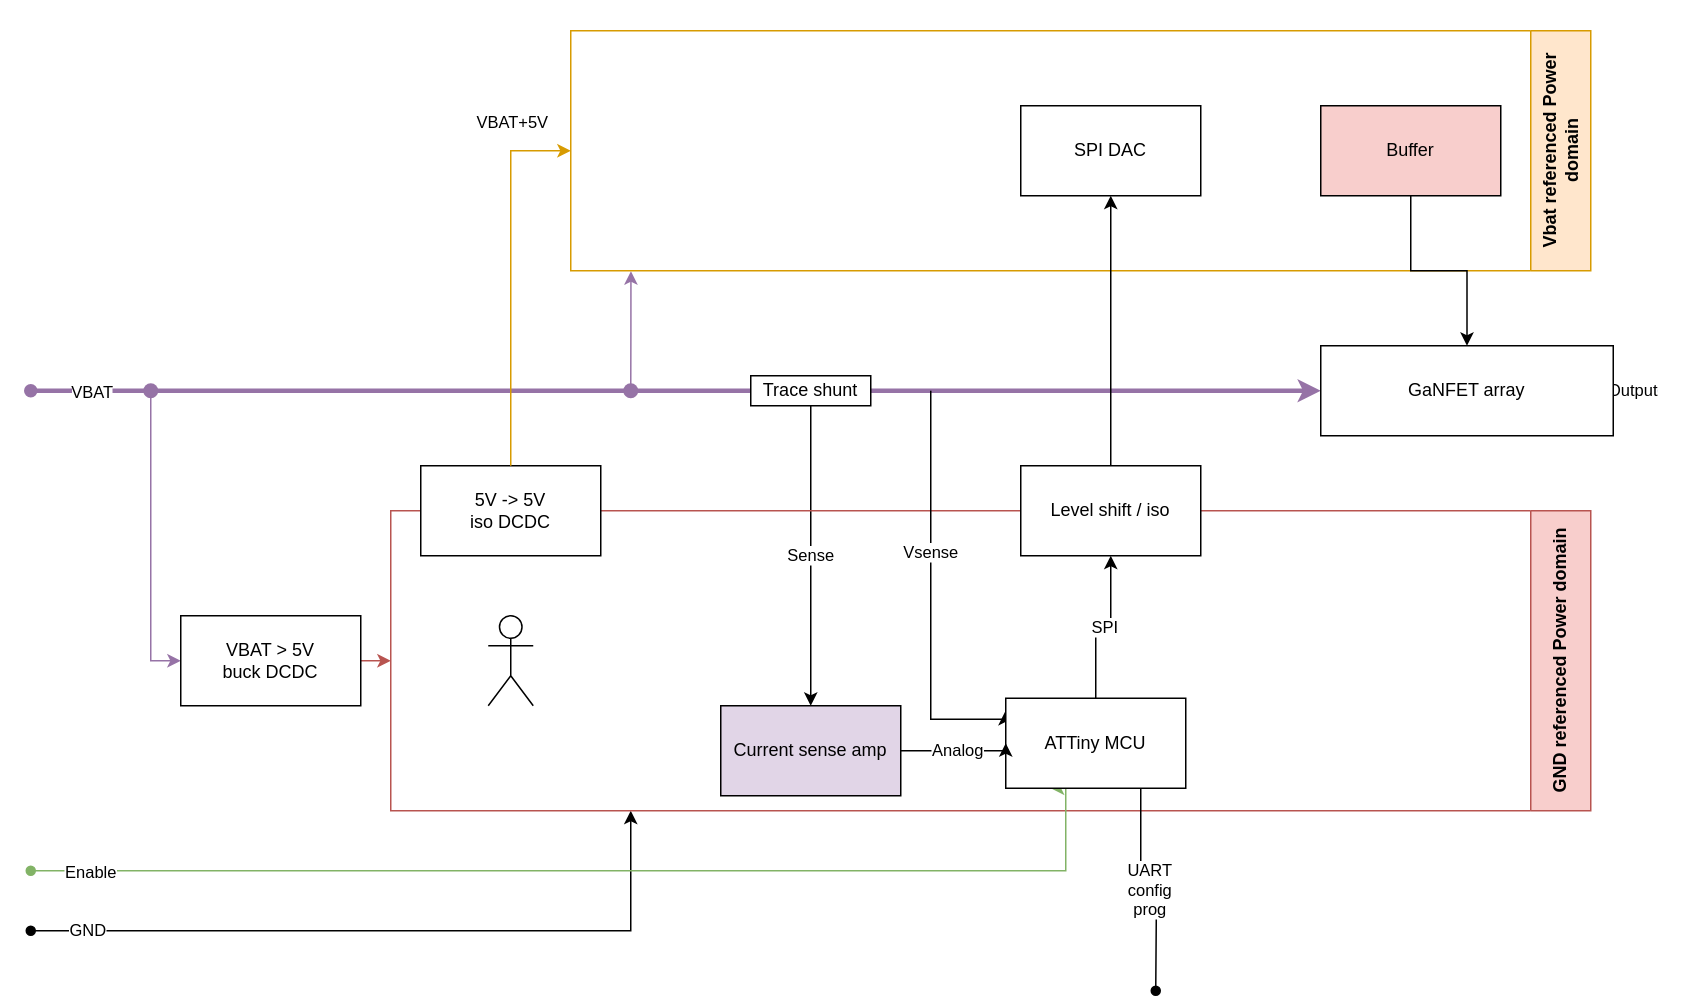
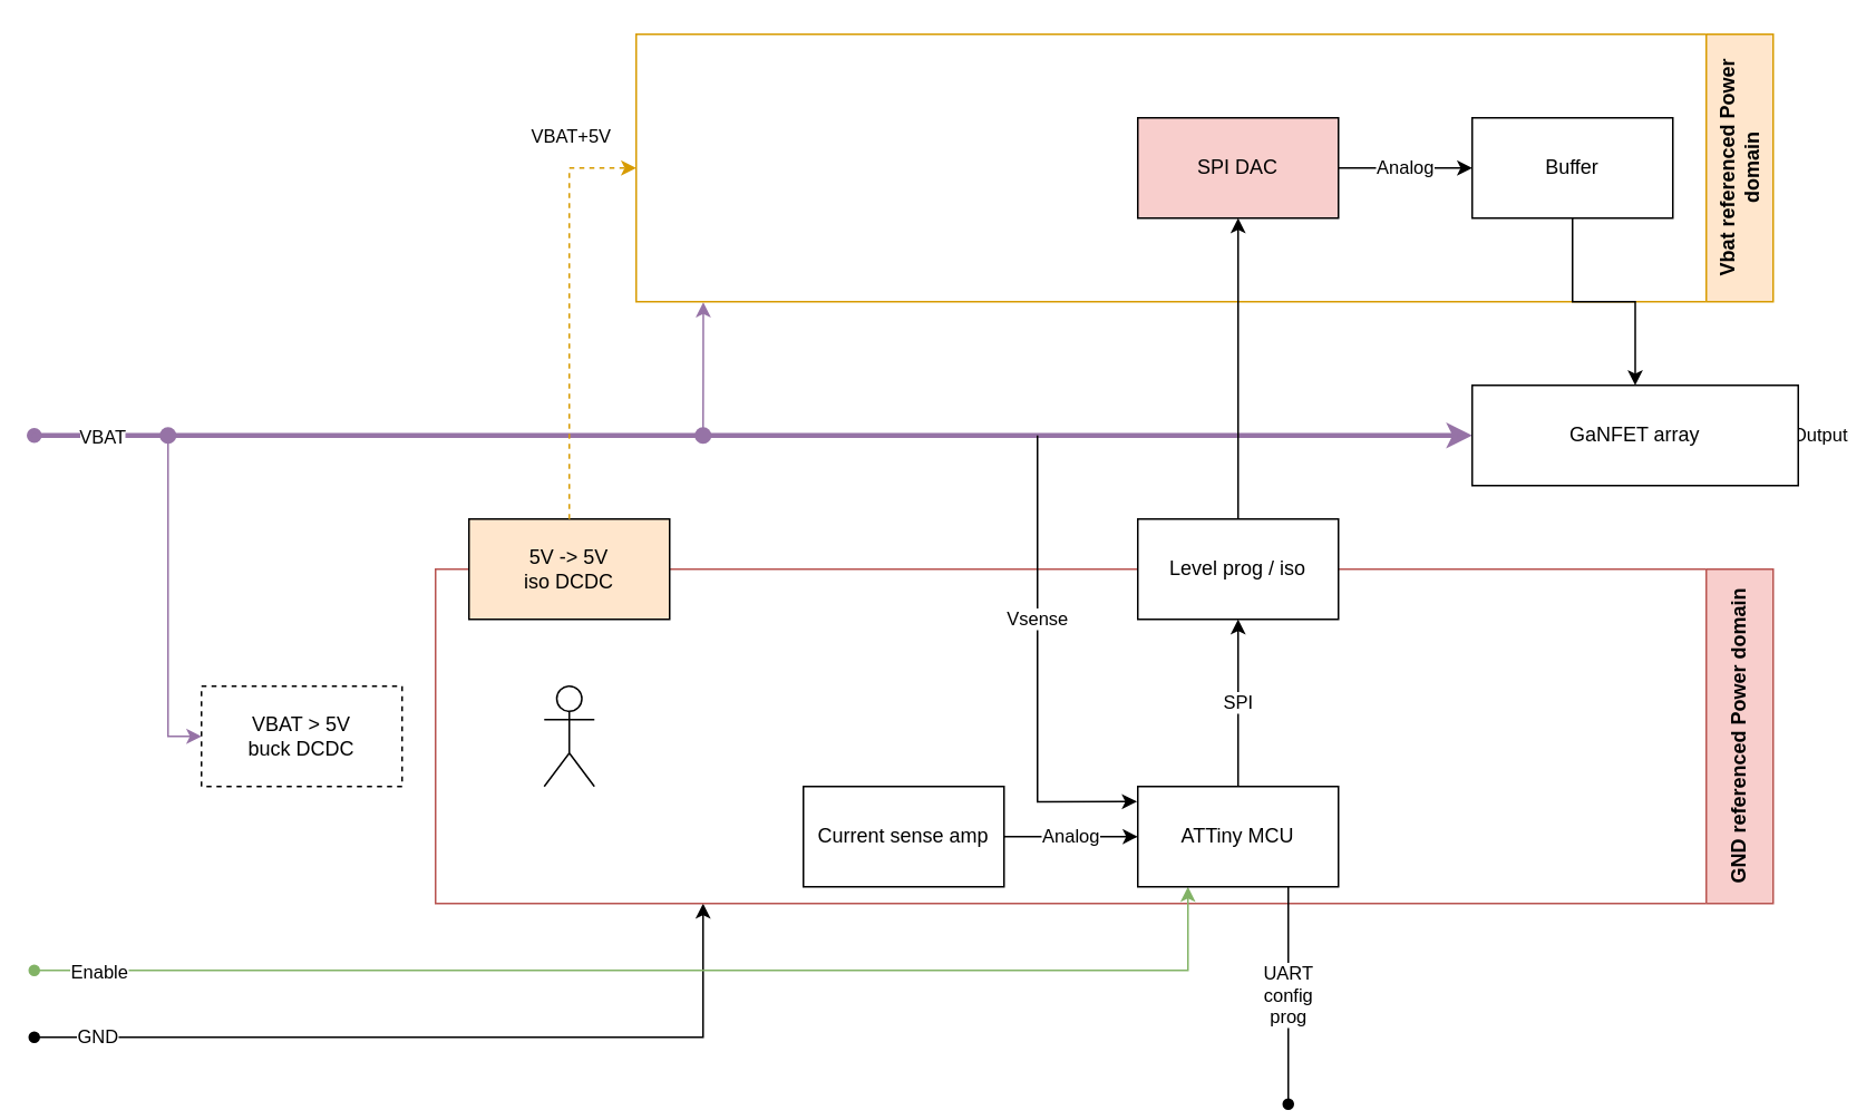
  <mxCell id="0" />
  <mxCell id="1" parent="0" />
- <mxCell id="2" value="Sense" style="edgeStyle=orthogonalEdgeStyle;rounded=0;orthogonalLoop=1;jettySize=auto;html=1;exitX=0.5;exitY=0;exitDx=0;exitDy=0;startArrow=classic;startFill=1;endArrow=none;endFill=0;entryX=0.5;entryY=1;entryDx=0;entryDy=0;" parent="1" source="18" target="29" edge="1"><mxGeometry relative="1" as="geometry"><mxPoint x="540" y="260" as="targetPoint" /></mxGeometry></mxCell>
  <mxCell id="3" style="edgeStyle=orthogonalEdgeStyle;rounded=0;orthogonalLoop=1;jettySize=auto;html=1;exitX=0;exitY=0.5;exitDx=0;exitDy=0;endArrow=oval;endFill=1;strokeWidth=3;fillColor=#e1d5e7;strokeColor=#9673a6;startArrow=classic;startFill=1;" parent="1" source="31" edge="1"><mxGeometry relative="1" as="geometry"><mxPoint x="20" y="260" as="targetPoint" /></mxGeometry></mxCell>
  <mxCell id="4" value="VBAT" style="edgeLabel;html=1;align=center;verticalAlign=middle;resizable=0;points=[];" parent="3" vertex="1" connectable="0"><mxGeometry x="0.825" y="-4" relative="1" as="geometry"><mxPoint x="-35" y="4" as="offset" /></mxGeometry></mxCell>
- <mxCell id="5" style="edgeStyle=orthogonalEdgeStyle;rounded=0;orthogonalLoop=1;jettySize=auto;html=1;exitX=1;exitY=0.5;exitDx=0;exitDy=0;entryX=1;entryY=0.5;entryDx=0;entryDy=0;strokeWidth=1;fillColor=#f8cecc;strokeColor=#b85450;" parent="1" source="7" target="10" edge="1"><mxGeometry relative="1" as="geometry" /></mxCell>
  <mxCell id="6" style="edgeStyle=orthogonalEdgeStyle;rounded=0;orthogonalLoop=1;jettySize=auto;html=1;exitX=0;exitY=0.5;exitDx=0;exitDy=0;startArrow=classic;startFill=1;endArrow=none;endFill=0;fillColor=#e1d5e7;strokeColor=#9673a6;strokeWidth=1;" parent="1" source="7" target="26" edge="1"><mxGeometry relative="1" as="geometry"><mxPoint x="100" y="260" as="targetPoint" /></mxGeometry></mxCell>
- <mxCell id="7" value="VBAT &amp;gt; 5V&lt;br&gt;buck DCDC" style="rounded=0;whiteSpace=wrap;html=1;" parent="1" vertex="1"><mxGeometry x="120" y="410" width="120" height="60" as="geometry" /></mxCell>
+ <mxCell id="7" value="VBAT &amp;gt; 5V&lt;br&gt;buck DCDC" style="rounded=0;whiteSpace=wrap;html=1;dashed=1;" parent="1" vertex="1"><mxGeometry x="120" y="410" width="120" height="60" as="geometry" /></mxCell>
  <mxCell id="8" style="edgeStyle=orthogonalEdgeStyle;rounded=0;orthogonalLoop=1;jettySize=auto;html=1;endArrow=oval;endFill=1;startArrow=classic;startFill=1;" parent="1" edge="1"><mxGeometry relative="1" as="geometry"><mxPoint x="20" y="620" as="targetPoint" /><mxPoint x="420" y="540" as="sourcePoint" /><Array as="points"><mxPoint x="420" y="540" /><mxPoint x="420" y="620" /></Array></mxGeometry></mxCell>
  <mxCell id="9" value="GND" style="edgeLabel;html=1;align=center;verticalAlign=middle;resizable=0;points=[];" parent="8" vertex="1" connectable="0"><mxGeometry x="0.849" y="-1" relative="1" as="geometry"><mxPoint x="1" as="offset" /></mxGeometry></mxCell>
  <mxCell id="10" value="GND referenced Power domain" style="swimlane;horizontal=0;whiteSpace=wrap;html=1;direction=west;startSize=40;fillColor=#f8cecc;strokeColor=#b85450;" parent="1" vertex="1"><mxGeometry x="260" y="340" width="800" height="200" as="geometry" /></mxCell>
  <mxCell id="11" value="SPI" style="edgeStyle=orthogonalEdgeStyle;rounded=0;orthogonalLoop=1;jettySize=auto;html=1;exitX=0.5;exitY=0;exitDx=0;exitDy=0;entryX=0.5;entryY=1;entryDx=0;entryDy=0;" parent="10" source="16" target="19" edge="1"><mxGeometry relative="1" as="geometry" /></mxCell>
  <mxCell id="12" style="edgeStyle=orthogonalEdgeStyle;rounded=0;orthogonalLoop=1;jettySize=auto;html=1;exitX=0.25;exitY=1;exitDx=0;exitDy=0;endArrow=oval;endFill=1;fillColor=#d5e8d4;strokeColor=#82b366;startArrow=classic;startFill=1;" parent="10" source="16" edge="1"><mxGeometry relative="1" as="geometry"><mxPoint x="-240" y="240" as="targetPoint" /><Array as="points"><mxPoint x="450" y="240" /></Array></mxGeometry></mxCell>
  <mxCell id="13" value="Enable" style="edgeLabel;html=1;align=center;verticalAlign=middle;resizable=0;points=[];" parent="12" vertex="1" connectable="0"><mxGeometry x="0.897" y="-3" relative="1" as="geometry"><mxPoint y="3" as="offset" /></mxGeometry></mxCell>
  <mxCell id="14" value="UART&lt;br&gt;config&lt;br&gt;prog" style="edgeStyle=orthogonalEdgeStyle;rounded=0;orthogonalLoop=1;jettySize=auto;html=1;exitX=0.75;exitY=1;exitDx=0;exitDy=0;startArrow=none;startFill=0;endArrow=oval;endFill=1;" edge="1" parent="10" source="16"><mxGeometry relative="1" as="geometry"><mxPoint x="510" y="320" as="targetPoint" /></mxGeometry></mxCell>
  <mxCell id="15" value="Vsense" style="edgeStyle=orthogonalEdgeStyle;rounded=0;orthogonalLoop=1;jettySize=auto;html=1;exitX=-0.004;exitY=0.151;exitDx=0;exitDy=0;endArrow=none;endFill=0;startArrow=classic;startFill=1;exitPerimeter=0;" edge="1" parent="10" source="16"><mxGeometry x="0.21" relative="1" as="geometry"><mxPoint x="360" y="-80" as="targetPoint" /><Array as="points"><mxPoint x="360" y="139" /></Array><mxPoint as="offset" /></mxGeometry></mxCell>
- <mxCell id="16" value="ATTiny MCU" style="rounded=0;whiteSpace=wrap;html=1;" parent="10" vertex="1"><mxGeometry x="410" y="125" width="120" height="60" as="geometry" /></mxCell>
+ <mxCell id="16" value="ATTiny MCU" style="rounded=0;whiteSpace=wrap;html=1;" parent="10" vertex="1"><mxGeometry x="420" y="130" width="120" height="60" as="geometry" /></mxCell>
  <mxCell id="17" value="Analog" style="edgeStyle=orthogonalEdgeStyle;rounded=0;orthogonalLoop=1;jettySize=auto;html=1;exitX=1;exitY=0.5;exitDx=0;exitDy=0;entryX=0;entryY=0.5;entryDx=0;entryDy=0;" parent="10" source="18" target="16" edge="1"><mxGeometry relative="1" as="geometry"><mxPoint x="420" y="80" as="targetPoint" /><Array as="points"><mxPoint x="390" y="160" /><mxPoint x="390" y="160" /></Array></mxGeometry></mxCell>
- <mxCell id="18" value="Current sense amp" style="rounded=0;whiteSpace=wrap;html=1;fillColor=#e1d5e7;" parent="10" vertex="1"><mxGeometry x="220" y="130" width="120" height="60" as="geometry" /></mxCell>
- <mxCell id="19" value="Level shift / iso" style="rounded=0;whiteSpace=wrap;html=1;" parent="10" vertex="1"><mxGeometry x="420" y="-30" width="120" height="60" as="geometry" /></mxCell>
+ <mxCell id="18" value="Current sense amp" style="rounded=0;whiteSpace=wrap;html=1;" parent="10" vertex="1"><mxGeometry x="220" y="130" width="120" height="60" as="geometry" /></mxCell>
+ <mxCell id="19" value="Level prog / iso" style="rounded=0;whiteSpace=wrap;html=1;" parent="10" vertex="1"><mxGeometry x="420" y="-30" width="120" height="60" as="geometry" /></mxCell>
  <mxCell id="20" value="" style="shape=umlActor;verticalLabelPosition=bottom;verticalAlign=top;html=1;outlineConnect=0;" vertex="1" parent="10"><mxGeometry x="65" y="70" width="30" height="60" as="geometry" /></mxCell>
  <mxCell id="21" style="edgeStyle=orthogonalEdgeStyle;rounded=0;orthogonalLoop=1;jettySize=auto;html=1;exitX=0.941;exitY=-0.002;exitDx=0;exitDy=0;exitPerimeter=0;fillColor=#e1d5e7;strokeColor=#9673a6;startArrow=classic;startFill=1;endArrow=none;endFill=0;" parent="1" source="22" edge="1"><mxGeometry relative="1" as="geometry"><mxPoint x="420" y="260" as="targetPoint" /></mxGeometry></mxCell>
  <mxCell id="22" value="Vbat referenced Power domain" style="swimlane;horizontal=0;whiteSpace=wrap;html=1;direction=west;startSize=40;fillColor=#ffe6cc;strokeColor=#d79b00;" parent="1" vertex="1"><mxGeometry x="380" y="20" width="680" height="160" as="geometry"><mxRectangle x="400" y="120" width="40" height="210" as="alternateBounds" /></mxGeometry></mxCell>
- <mxCell id="23" value="SPI DAC" style="rounded=0;whiteSpace=wrap;html=1;" parent="22" vertex="1"><mxGeometry x="300" y="50" width="120" height="60" as="geometry" /></mxCell>
- <mxCell id="24" value="Buffer" style="rounded=0;whiteSpace=wrap;html=1;fillColor=#f8cecc;" parent="22" vertex="1"><mxGeometry x="500" y="50" width="120" height="60" as="geometry" /></mxCell>
+ <mxCell id="23" value="SPI DAC" style="rounded=0;whiteSpace=wrap;html=1;fillColor=#f8cecc;" parent="22" vertex="1"><mxGeometry x="300" y="50" width="120" height="60" as="geometry" /></mxCell>
+ <mxCell id="24" value="Buffer" style="rounded=0;whiteSpace=wrap;html=1;" parent="22" vertex="1"><mxGeometry x="500" y="50" width="120" height="60" as="geometry" /></mxCell>
+ <mxCell id="25" value="Analog" style="edgeStyle=orthogonalEdgeStyle;rounded=0;orthogonalLoop=1;jettySize=auto;html=1;exitX=1;exitY=0.5;exitDx=0;exitDy=0;entryX=0;entryY=0.5;entryDx=0;entryDy=0;" parent="22" source="23" target="24" edge="1"><mxGeometry relative="1" as="geometry" /></mxCell>
  <mxCell id="26" value="" style="shape=waypoint;sketch=0;fillStyle=solid;size=6;pointerEvents=1;points=[];fillColor=#e1d5e7;resizable=0;rotatable=0;perimeter=centerPerimeter;snapToPoint=1;strokeWidth=3;strokeColor=#9673a6;" parent="1" vertex="1"><mxGeometry x="90" y="250" width="20" height="20" as="geometry" /></mxCell>
  <mxCell id="27" style="edgeStyle=orthogonalEdgeStyle;rounded=0;orthogonalLoop=1;jettySize=auto;html=1;exitX=0.5;exitY=0;exitDx=0;exitDy=0;entryX=0.5;entryY=1;entryDx=0;entryDy=0;" parent="1" source="19" target="23" edge="1"><mxGeometry relative="1" as="geometry" /></mxCell>
- <mxCell id="28" value="5V -&amp;gt; 5V&lt;br&gt;iso DCDC" style="rounded=0;whiteSpace=wrap;html=1;" parent="1" vertex="1"><mxGeometry x="280" y="310" width="120" height="60" as="geometry" /></mxCell>
- <mxCell id="29" value="Trace shunt" style="rounded=0;whiteSpace=wrap;html=1;" parent="1" vertex="1"><mxGeometry x="500" y="250" width="80" height="20" as="geometry" /></mxCell>
+ <mxCell id="28" value="5V -&amp;gt; 5V&lt;br&gt;iso DCDC" style="rounded=0;whiteSpace=wrap;html=1;fillColor=#ffe6cc;" parent="1" vertex="1"><mxGeometry x="280" y="310" width="120" height="60" as="geometry" /></mxCell>
  <mxCell id="30" value="Output" style="edgeStyle=orthogonalEdgeStyle;rounded=0;orthogonalLoop=1;jettySize=auto;html=1;exitX=1;exitY=0.5;exitDx=0;exitDy=0;fillColor=#dae8fc;strokeColor=#6c8ebf;strokeWidth=3;endArrow=oval;endFill=1;" parent="1" source="31" edge="1"><mxGeometry relative="1" as="geometry"><mxPoint x="1100" y="259.947" as="targetPoint" /></mxGeometry></mxCell>
  <mxCell id="31" value="GaNFET array" style="rounded=0;whiteSpace=wrap;html=1;" parent="1" vertex="1"><mxGeometry x="880" y="230" width="195" height="60" as="geometry" /></mxCell>
  <mxCell id="32" style="edgeStyle=orthogonalEdgeStyle;rounded=0;orthogonalLoop=1;jettySize=auto;html=1;exitX=0.5;exitY=1;exitDx=0;exitDy=0;entryX=0.5;entryY=0;entryDx=0;entryDy=0;" parent="1" source="24" target="31" edge="1"><mxGeometry relative="1" as="geometry" /></mxCell>
- <mxCell id="33" style="edgeStyle=orthogonalEdgeStyle;rounded=0;orthogonalLoop=1;jettySize=auto;html=1;exitX=0.5;exitY=0;exitDx=0;exitDy=0;fillColor=#ffe6cc;strokeColor=#d79b00;strokeWidth=1;entryX=1;entryY=0.5;entryDx=0;entryDy=0;" parent="1" source="28" target="22" edge="1"><mxGeometry relative="1" as="geometry"><mxPoint x="340" y="180" as="targetPoint" /></mxGeometry></mxCell>
+ <mxCell id="33" style="edgeStyle=orthogonalEdgeStyle;rounded=0;orthogonalLoop=1;jettySize=auto;html=1;exitX=0.5;exitY=0;exitDx=0;exitDy=0;fillColor=#ffe6cc;strokeColor=#d79b00;strokeWidth=1;entryX=1;entryY=0.5;entryDx=0;entryDy=0;dashed=1;" parent="1" source="28" target="22" edge="1"><mxGeometry relative="1" as="geometry"><mxPoint x="340" y="180" as="targetPoint" /></mxGeometry></mxCell>
  <mxCell id="34" value="VBAT+5V" style="edgeLabel;html=1;align=center;verticalAlign=middle;resizable=0;points=[];" parent="33" vertex="1" connectable="0"><mxGeometry x="0.758" y="1" relative="1" as="geometry"><mxPoint x="-10" y="-19" as="offset" /></mxGeometry></mxCell>
  <mxCell id="35" value="" style="shape=waypoint;sketch=0;fillStyle=solid;size=6;pointerEvents=1;points=[];fillColor=#e1d5e7;resizable=0;rotatable=0;perimeter=centerPerimeter;snapToPoint=1;strokeColor=#9673a6;strokeWidth=3;" parent="1" vertex="1"><mxGeometry x="410" y="250" width="20" height="20" as="geometry" /></mxCell>
